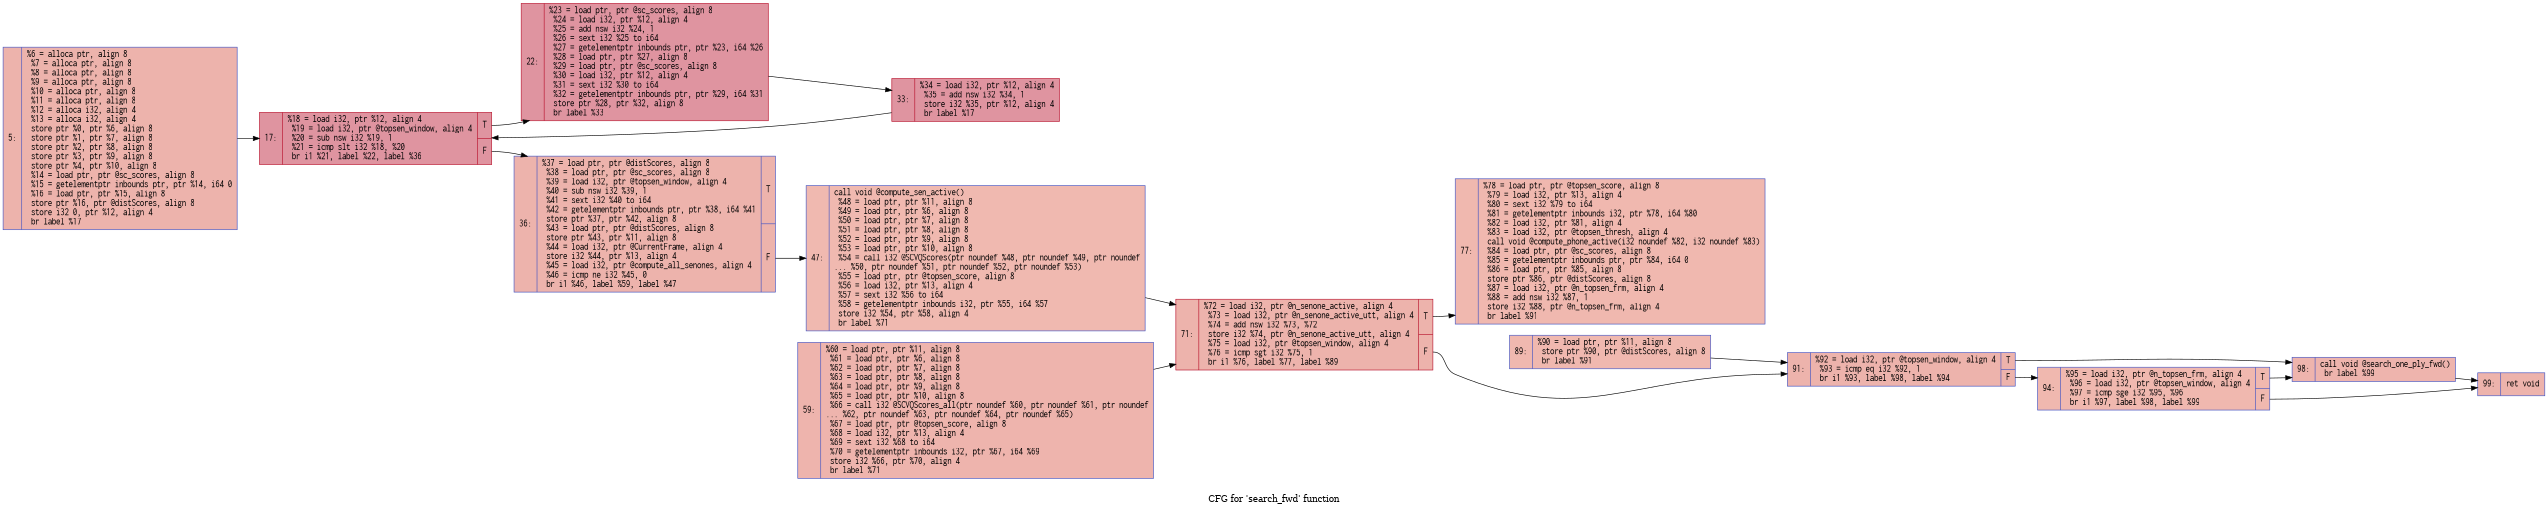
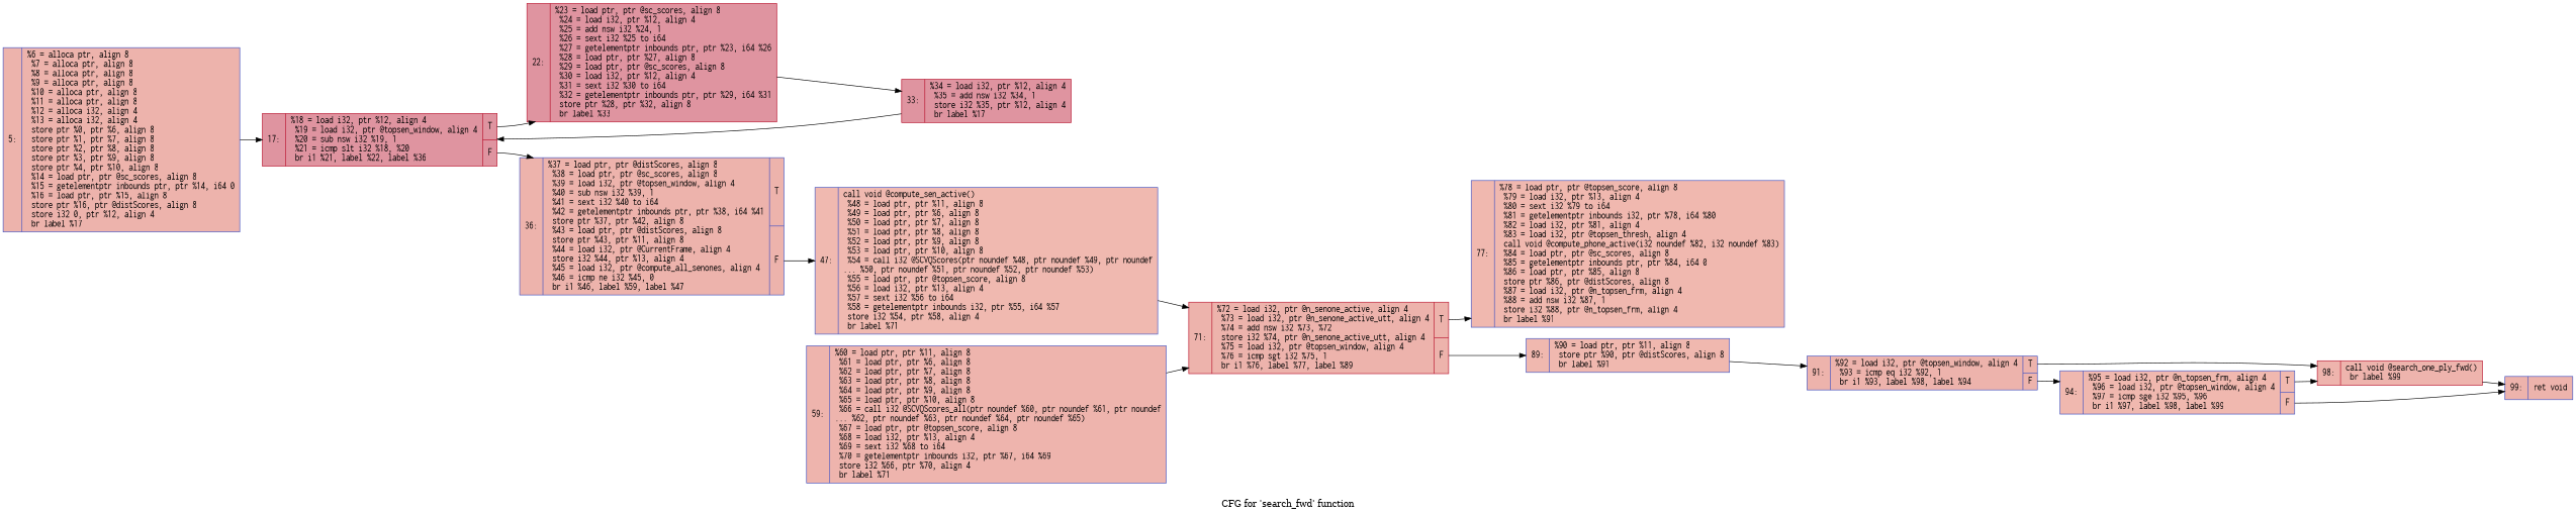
  digraph {
    label="CFG for 'search_fwd' function"
    rankdir=LR
    node [color="#3d50c3ff" fillcolor="#d6524470" fontname=Courier shape=record style=filled]
    n1 [label="{5:\l|  %6 = alloca ptr, align 8\l  %7 = alloca ptr, align 8\l  %8 = alloca ptr, align 8\l  %9 = alloca ptr, align 8\l  %10 = alloca ptr, align 8\l  %11 = alloca ptr, align 8\l  %12 = alloca i32, align 4\l  %13 = alloca i32, align 4\l  store ptr %0, ptr %6, align 8\l  store ptr %1, ptr %7, align 8\l  store ptr %2, ptr %8, align 8\l  store ptr %3, ptr %9, align 8\l  store ptr %4, ptr %10, align 8\l  %14 = load ptr, ptr @sc_scores, align 8\l  %15 = getelementptr inbounds ptr, ptr %14, i64 0\l  %16 = load ptr, ptr %15, align 8\l  store ptr %16, ptr @distScores, align 8\l  store i32 0, ptr %12, align 4\l  br label %17\l}"]
    n2 [color="#b70d28ff" fillcolor="#b70d2870" label="{17:\l|  %18 = load i32, ptr %12, align 4\l  %19 = load i32, ptr @topsen_window, align 4\l  %20 = sub nsw i32 %19, 1\l  %21 = icmp slt i32 %18, %20\l  br i1 %21, label %22, label %36\l|{<s0>T|<s1>F}}"]
    n3 [color="#b70d28ff" fillcolor="#b70d2870" label="{22:\l|  %23 = load ptr, ptr @sc_scores, align 8\l  %24 = load i32, ptr %12, align 4\l  %25 = add nsw i32 %24, 1\l  %26 = sext i32 %25 to i64\l  %27 = getelementptr inbounds ptr, ptr %23, i64 %26\l  %28 = load ptr, ptr %27, align 8\l  %29 = load ptr, ptr @sc_scores, align 8\l  %30 = load i32, ptr %12, align 4\l  %31 = sext i32 %30 to i64\l  %32 = getelementptr inbounds ptr, ptr %29, i64 %31\l  store ptr %28, ptr %32, align 8\l  br label %33\l}"]
    n4 [label="{36:\l|  %37 = load ptr, ptr @distScores, align 8\l  %38 = load ptr, ptr @sc_scores, align 8\l  %39 = load i32, ptr @topsen_window, align 4\l  %40 = sub nsw i32 %39, 1\l  %41 = sext i32 %40 to i64\l  %42 = getelementptr inbounds ptr, ptr %38, i64 %41\l  store ptr %37, ptr %42, align 8\l  %43 = load ptr, ptr @distScores, align 8\l  store ptr %43, ptr %11, align 8\l  %44 = load i32, ptr @CurrentFrame, align 4\l  store i32 %44, ptr %13, align 4\l  %45 = load i32, ptr @compute_all_senones, align 4\l  %46 = icmp ne i32 %45, 0\l  br i1 %46, label %59, label %47\l|{<s0>T|<s1>F}}"]
    n5 [color="#b70d28ff" fillcolor="#b70d2870" label="{33:\l|  %34 = load i32, ptr %12, align 4\l  %35 = add nsw i32 %34, 1\l  store i32 %35, ptr %12, align 4\l  br label %17\l}"]
    n6 [fillcolor="#de614d70" label="{47:\l|  call void @compute_sen_active()\l  %48 = load ptr, ptr %11, align 8\l  %49 = load ptr, ptr %6, align 8\l  %50 = load ptr, ptr %7, align 8\l  %51 = load ptr, ptr %8, align 8\l  %52 = load ptr, ptr %9, align 8\l  %53 = load ptr, ptr %10, align 8\l  %54 = call i32 @SCVQScores(ptr noundef %48, ptr noundef %49, ptr noundef\l... %50, ptr noundef %51, ptr noundef %52, ptr noundef %53)\l  %55 = load ptr, ptr @topsen_score, align 8\l  %56 = load i32, ptr %13, align 4\l  %57 = sext i32 %56 to i64\l  %58 = getelementptr inbounds i32, ptr %55, i64 %57\l  store i32 %54, ptr %58, align 4\l  br label %71\l}"]
    n7 [fillcolor="#d8564670" label="{59:\l|  %60 = load ptr, ptr %11, align 8\l  %61 = load ptr, ptr %6, align 8\l  %62 = load ptr, ptr %7, align 8\l  %63 = load ptr, ptr %8, align 8\l  %64 = load ptr, ptr %9, align 8\l  %65 = load ptr, ptr %10, align 8\l  %66 = call i32 @SCVQScores_all(ptr noundef %60, ptr noundef %61, ptr noundef\l... %62, ptr noundef %63, ptr noundef %64, ptr noundef %65)\l  %67 = load ptr, ptr @topsen_score, align 8\l  %68 = load i32, ptr %13, align 4\l  %69 = sext i32 %68 to i64\l  %70 = getelementptr inbounds i32, ptr %67, i64 %69\l  store i32 %66, ptr %70, align 4\l  br label %71\l}"]
    n8 [color="#b70d28ff" label="{71:\l|  %72 = load i32, ptr @n_senone_active, align 4\l  %73 = load i32, ptr @n_senone_active_utt, align 4\l  %74 = add nsw i32 %73, %72\l  store i32 %74, ptr @n_senone_active_utt, align 4\l  %75 = load i32, ptr @topsen_window, align 4\l  %76 = icmp sgt i32 %75, 1\l  br i1 %76, label %77, label %89\l|{<s0>T|<s1>F}}"]
    n9 [fillcolor="#dc5d4a70" label="{77:\l|  %78 = load ptr, ptr @topsen_score, align 8\l  %79 = load i32, ptr %13, align 4\l  %80 = sext i32 %79 to i64\l  %81 = getelementptr inbounds i32, ptr %78, i64 %80\l  %82 = load i32, ptr %81, align 4\l  %83 = load i32, ptr @topsen_thresh, align 4\l  call void @compute_phone_active(i32 noundef %82, i32 noundef %83)\l  %84 = load ptr, ptr @sc_scores, align 8\l  %85 = getelementptr inbounds ptr, ptr %84, i64 0\l  %86 = load ptr, ptr %85, align 8\l  store ptr %86, ptr @distScores, align 8\l  %87 = load i32, ptr @n_topsen_frm, align 4\l  %88 = add nsw i32 %87, 1\l  store i32 %88, ptr @n_topsen_frm, align 4\l  br label %91\l}"]
    n10 [fillcolor="#dc5d4a70" label="{89:\l|  %90 = load ptr, ptr %11, align 8\l  store ptr %90, ptr @distScores, align 8\l  br label %91\l}"]
    n11 [label="{91:\l|  %92 = load i32, ptr @topsen_window, align 4\l  %93 = icmp eq i32 %92, 1\l  br i1 %93, label %98, label %94\l|{<s0>T|<s1>F}}"]
-   n12 [fillcolor="#d8564670" label="{98:\l|  call void @search_one_ply_fwd()\l  br label %99\l}"]
+   n12 [color="#b70d28ff" fillcolor="#d8564670" label="{98:\l|  call void @search_one_ply_fwd()\l  br label %99\l}"]
    n13 [fillcolor="#dc5d4a70" label="{94:\l|  %95 = load i32, ptr @n_topsen_frm, align 4\l  %96 = load i32, ptr @topsen_window, align 4\l  %97 = icmp sge i32 %95, %96\l  br i1 %97, label %98, label %99\l|{<s0>T|<s1>F}}"]
    n14 [label="{99:\l|  ret void\l}"]
    n1 -> n2
    n2 -> n3 [tailport=s0]
    n2 -> n4 [tailport=s1]
    n3 -> n5
    n4 -> n6 [tailport=s1]
    n5 -> n2
    n6 -> n8
    n7 -> n8
    n8 -> n9 [tailport=s0]
-   n8 -> n11 [tailport=s1]
+   n8 -> n10 [tailport=s1]
    n10 -> n11
    n11 -> n12 [tailport=s0]
    n11 -> n13 [tailport=s1]
    n12 -> n14
    n13 -> n12 [tailport=s0]
    n13 -> n14 [tailport=s1]
  }
